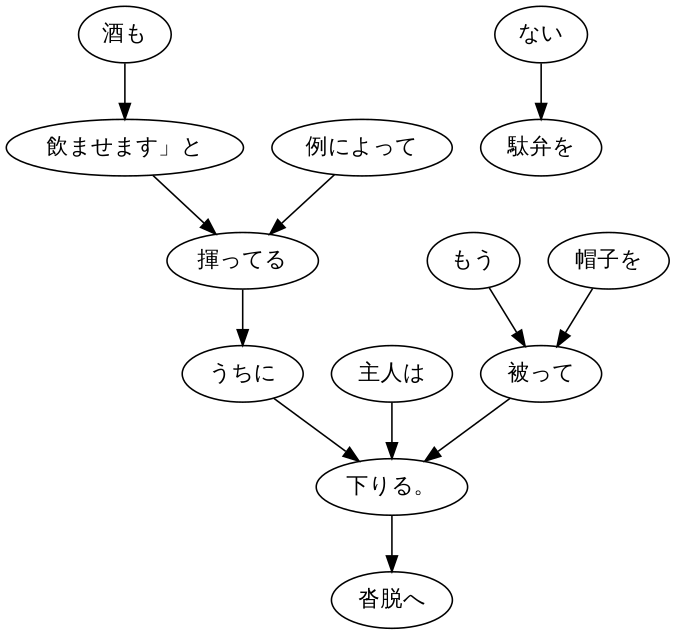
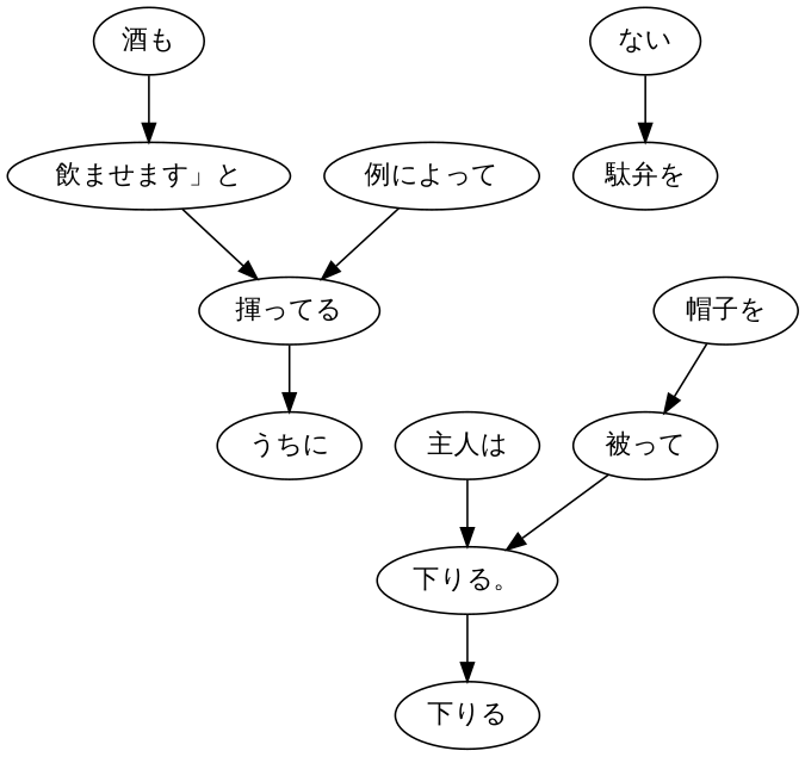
  digraph {
    fontname="Comic Neue"
    node [fontname="Comic Neue"]
    edge [fontname="Comic Neue"]
    n1 [label="酒も"]
    n2 [label="飲ませます」と"]
    n3 [label="揮ってる"]
    n4 [label="うちに"]
    n5 [label="例によって"]
    n6 [label="ない"]
    n7 [label="駄弁を"]
    n8 [label="下りる。"]
-   n9 [label="沓脱へ"]
+   n9 [label="下りる"]
    n10 [label="主人は"]
-   n11 [label="もう"]
    n12 [label="被って"]
    n13 [label="帽子を"]
    n1 -> n2
    n2 -> n3
    n3 -> n4
-   n4 -> n8
    n5 -> n3
    n6 -> n7
    n8 -> n9
    n10 -> n8
-   n11 -> n12
    n12 -> n8
    n13 -> n12
  }
